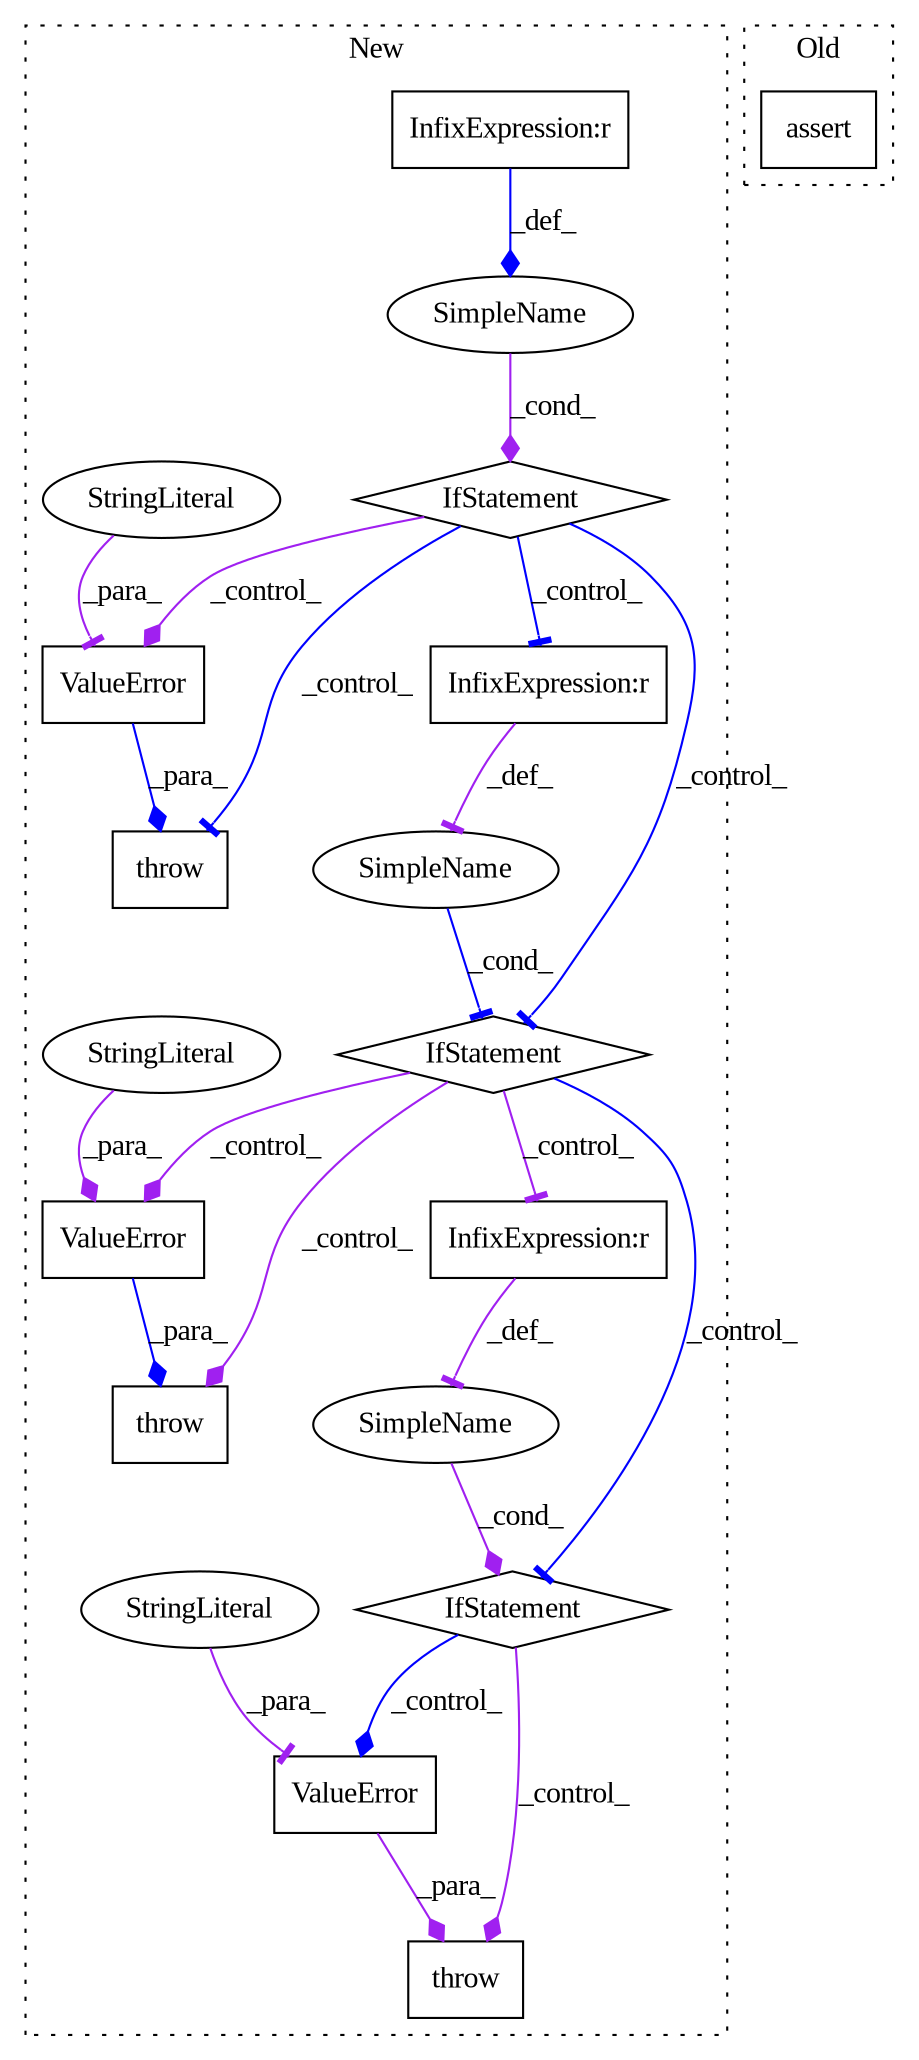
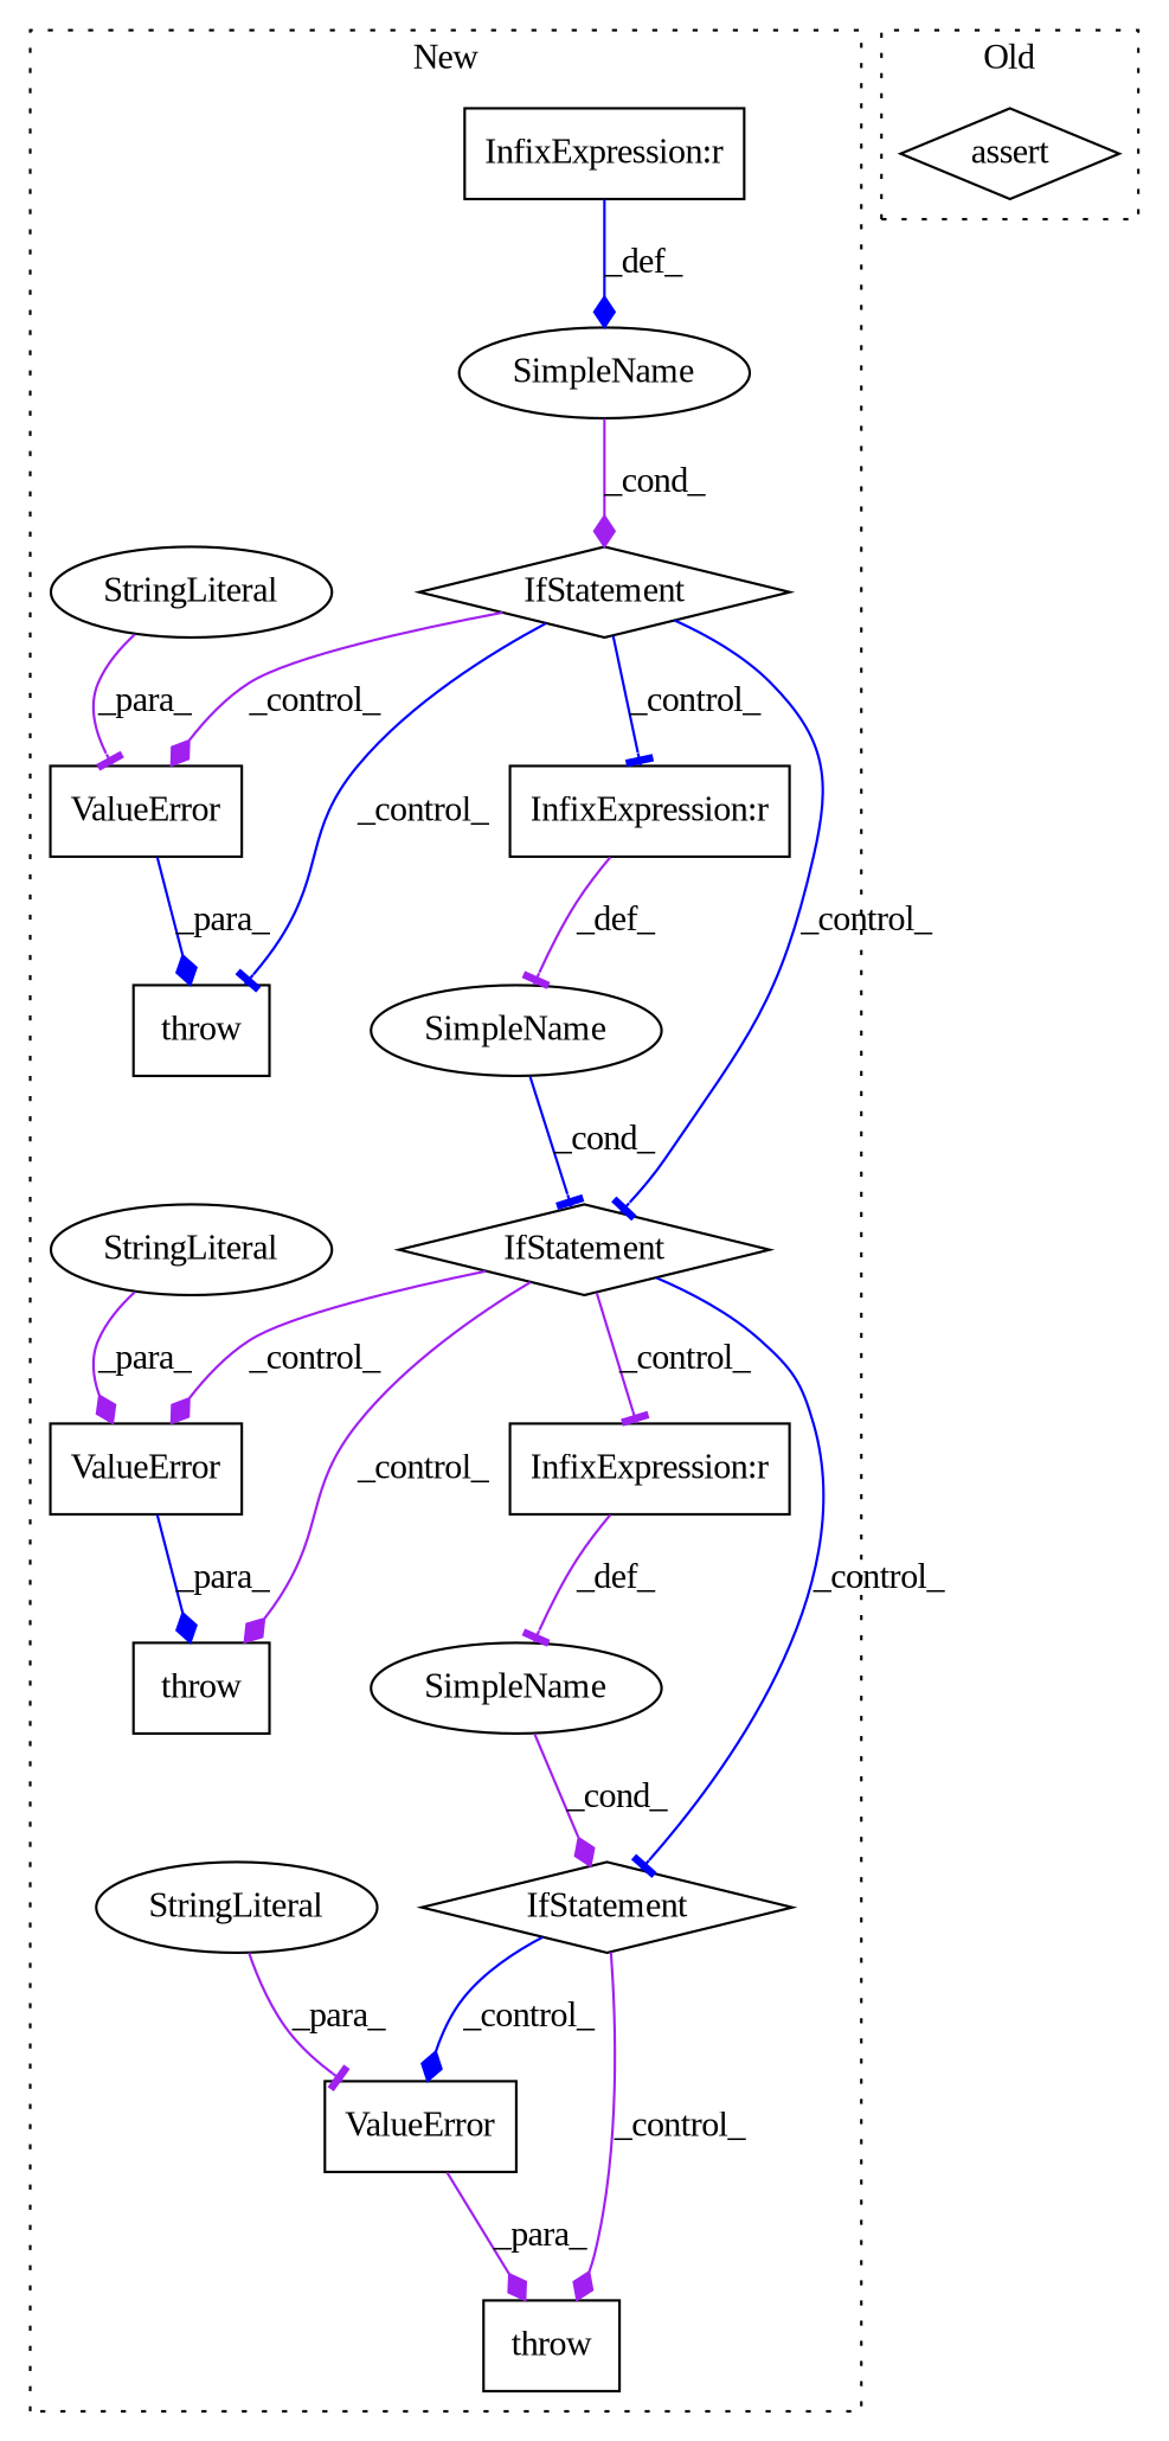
  digraph {
    fontname="Liberation Serif"
    node [a=32 shape=box fontname="Liberation Serif"]
    edge [color=purple arrowhead=diamond fontname="Liberation Serif"]
    n1 [l="11,1" label=ValueError s="47166,47221"]
    n2 [a=53 l=6 label=throw s=47160]
    n3 [a=42 label=SimpleName shape=ellipse]
    n4 [a=25 l="4,2" label=IfStatement s="47012,47039" shape=diamond]
    n5 [a=45 l=44 label=StringLiteral s=47177 shape=ellipse]
    n6 [a=27 l=4 label="InfixExpression:r" s=47034]
    n7 [a=53 l=6 label=throw s=47049]
    n8 [l="11,1" label=ValueError s="47055,47107"]
    n9 [a=25 l="4,2" label=IfStatement s="47120,47150" shape=diamond]
    n10 [a=42 label=SimpleName shape=ellipse]
    n11 [a=45 l=41 label=StringLiteral s=47066 shape=ellipse]
    n12 [a=27 l=4 label="InfixExpression:r" s=47145]
    n13 [a=25 l="4,2" label=IfStatement s="47234,47264" shape=diamond]
    n14 [a=27 l=4 label="InfixExpression:r" s=47259]
    n15 [l="11,1" label=ValueError s="47394,47449"]
    n16 [a=42 label=SimpleName shape=ellipse]
    n17 [a=53 l=6 label=throw s=47388]
    n18 [a=45 l=44 label=StringLiteral s=47405 shape=ellipse]
-   n19 [a=6 l=7 label=assert s=47009]
+   n19 [a=6 l=7 label=assert s=47009 shape=diamond]
    subgraph cluster_1 {
      label=New
      style=dotted
      n1
      n2
      n3
      n4
      n5
      n6
      n7
      n8
      n9
      n10
      n11
      n12
      n13
      n14
      n15
      n16
      n17
      n18
    }
    subgraph cluster_2 {
      label=Old
      style=dotted
      n19
    }
    n1 -> n2 [label=_para_ color=blue]
    n3 -> n4 [label=_cond_]
    n4 -> n7 [label=_control_ color=blue arrowhead=tee]
    n4 -> n8 [label=_control_]
    n4 -> n9 [label=_control_ color=blue arrowhead=tee]
    n4 -> n12 [label=_control_ color=blue arrowhead=tee]
    n5 -> n1 [label=_para_]
    n6 -> n3 [label=_def_ color=blue]
    n8 -> n7 [label=_para_ color=blue]
    n9 -> n1 [label=_control_]
    n9 -> n2 [label=_control_]
    n9 -> n13 [label=_control_ color=blue arrowhead=tee]
    n9 -> n14 [label=_control_ arrowhead=tee]
    n10 -> n9 [label=_cond_ color=blue arrowhead=tee]
    n11 -> n8 [label=_para_ arrowhead=tee]
    n12 -> n10 [label=_def_ arrowhead=tee]
    n13 -> n15 [label=_control_ color=blue]
    n13 -> n17 [label=_control_]
    n14 -> n16 [label=_def_ arrowhead=tee]
    n15 -> n17 [label=_para_]
    n16 -> n13 [label=_cond_]
    n18 -> n15 [label=_para_ arrowhead=tee]
  }
